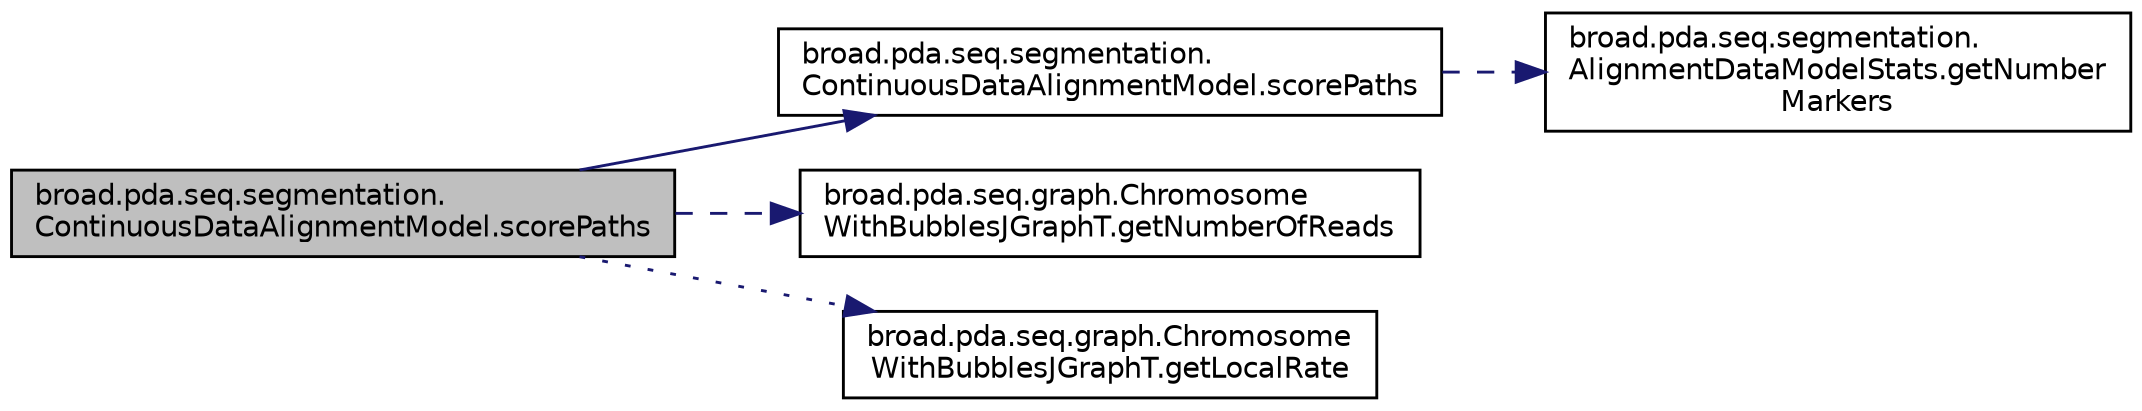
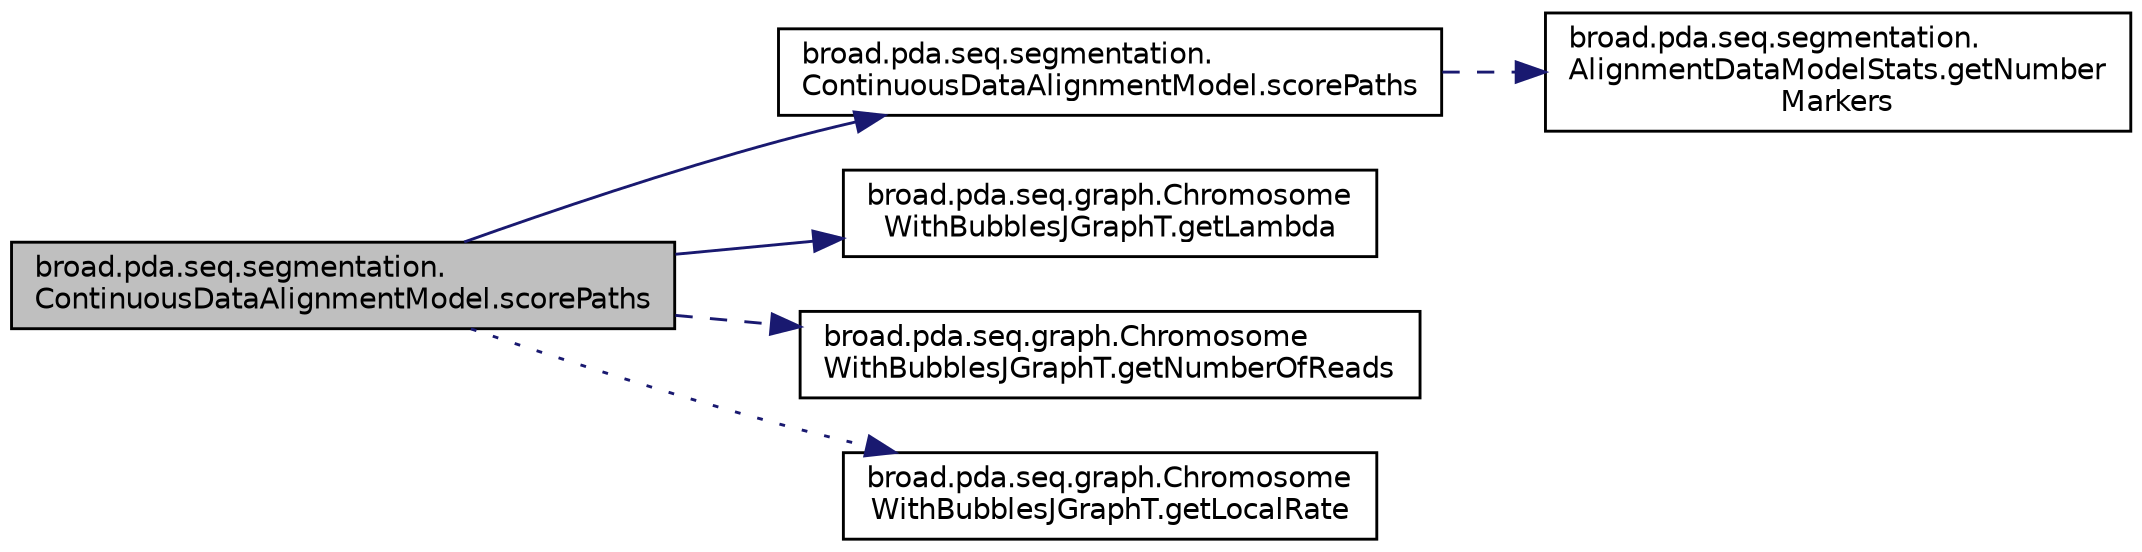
  digraph {
    rankdir=LR
    node [color=black fillcolor=white fontname=Helvetica fontsize=10 shape=record style=filled]
    edge [color=midnightblue fontname=Helvetica fontsize=10 labelfontname=Helvetica labelfontsize=10 style=solid]
    n1 [fillcolor=grey75 fontcolor=black height=0.2 label="broad.pda.seq.segmentation.\lContinuousDataAlignmentModel.scorePaths" width=0.4]
    n2 [height=0.2 label="broad.pda.seq.segmentation.\lContinuousDataAlignmentModel.scorePaths" width=0.4]
+   n3 [height=0.2 label="broad.pda.seq.graph.Chromosome\lWithBubblesJGraphT.getLambda" width=0.4]
    n4 [height=0.2 label="broad.pda.seq.graph.Chromosome\lWithBubblesJGraphT.getNumberOfReads" width=0.4]
    n5 [height=0.2 label="broad.pda.seq.graph.Chromosome\lWithBubblesJGraphT.getLocalRate" width=0.4]
    n6 [height=0.2 label="broad.pda.seq.segmentation.\lAlignmentDataModelStats.getNumber\lMarkers" width=0.4]
    n1 -> n2
+   n1 -> n3
    n1 -> n4 [style=dashed]
    n1 -> n5 [style=dotted]
    n2 -> n6 [style=dashed]
  }
